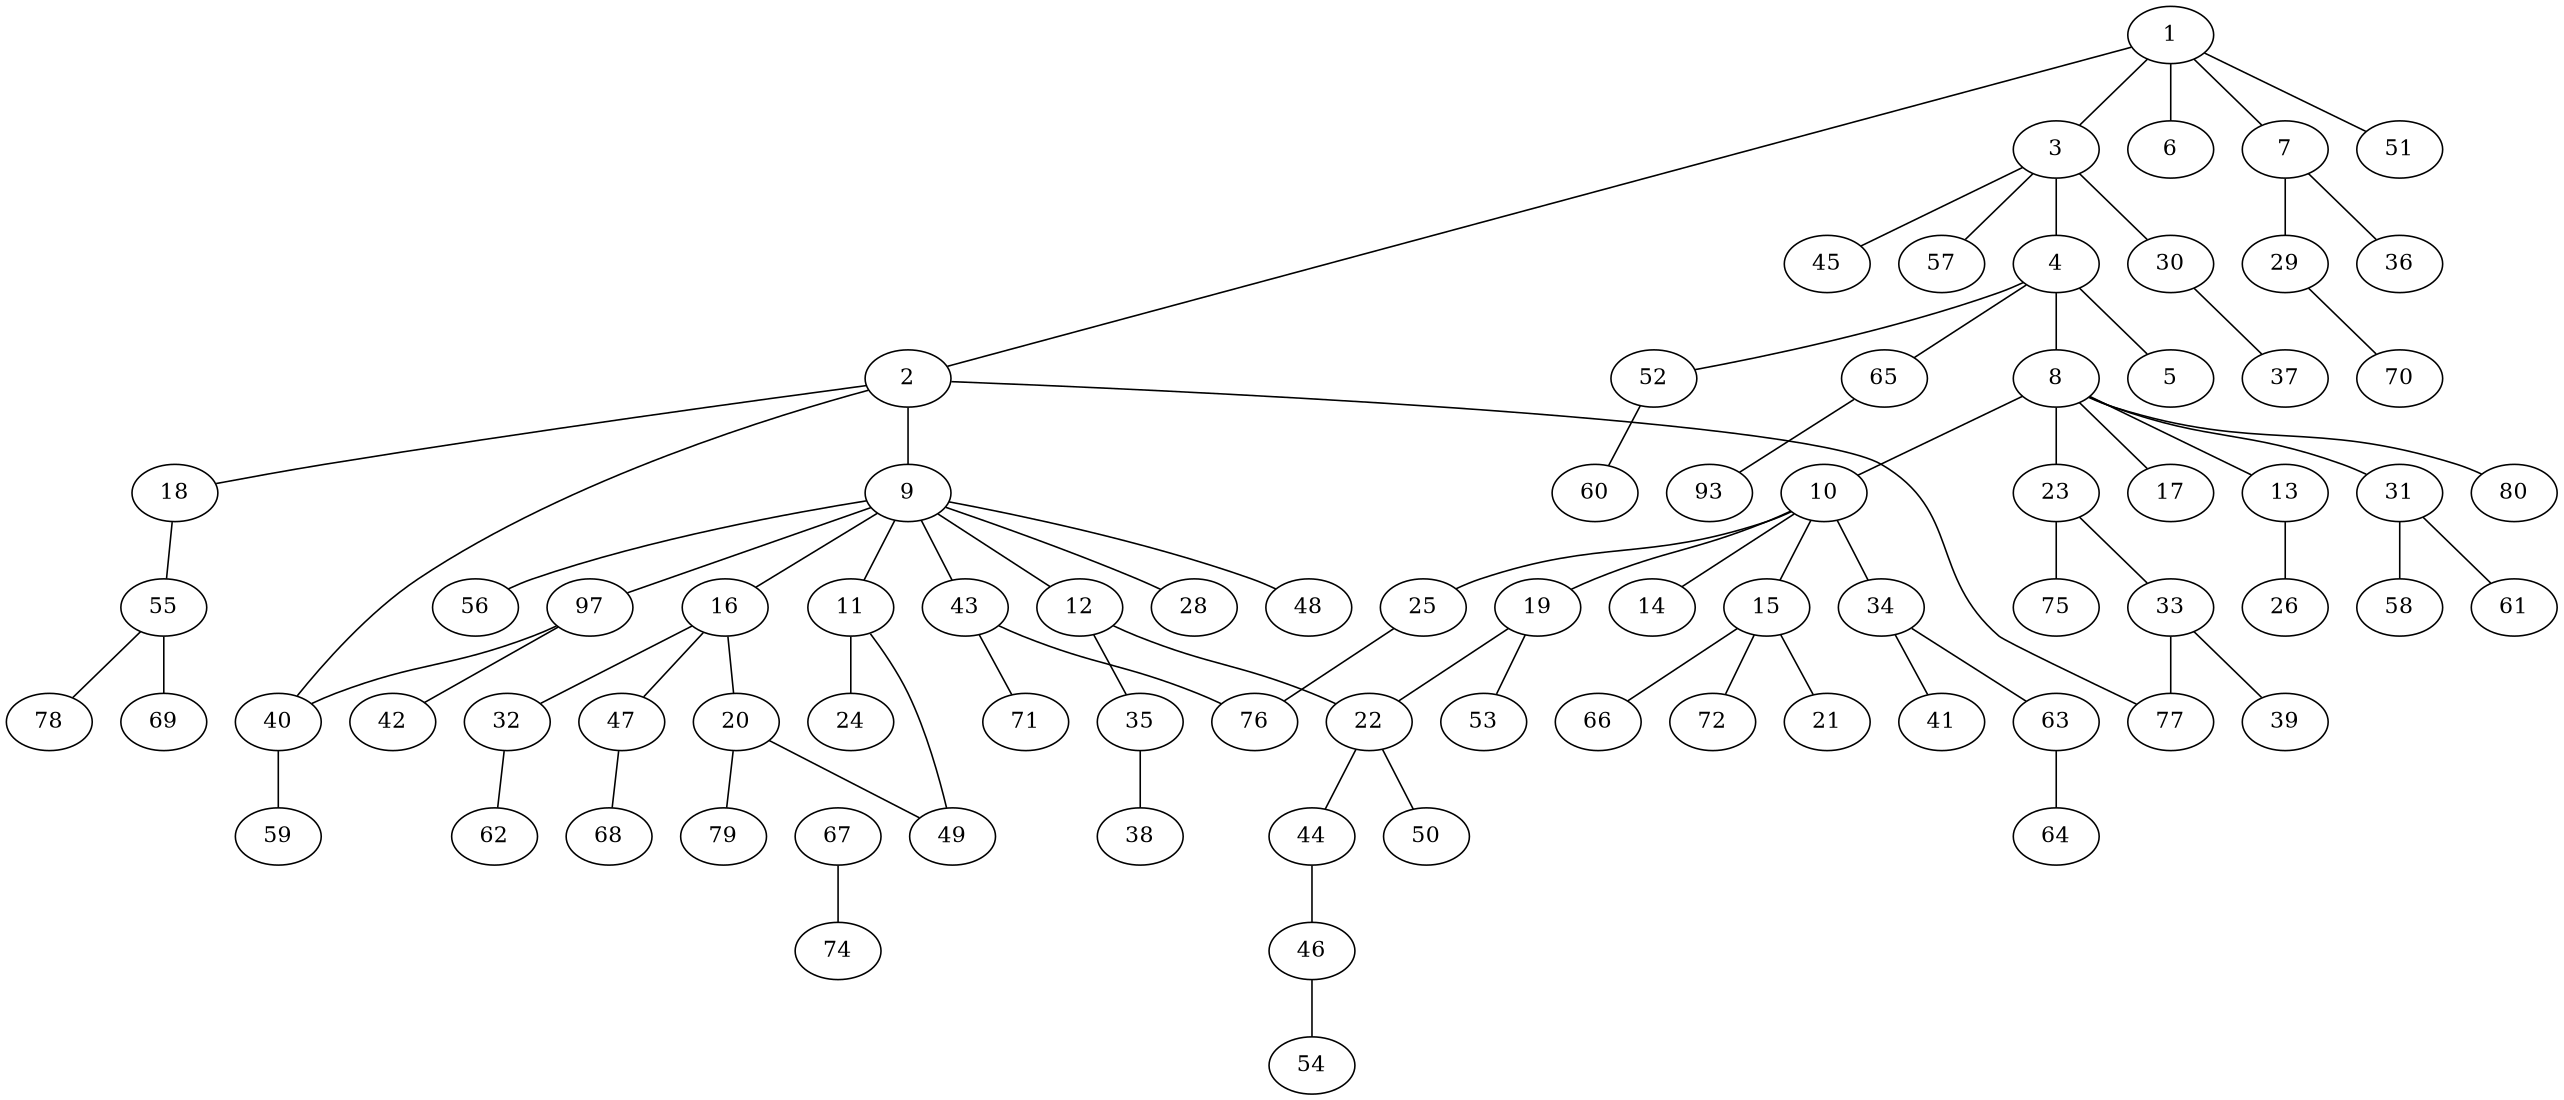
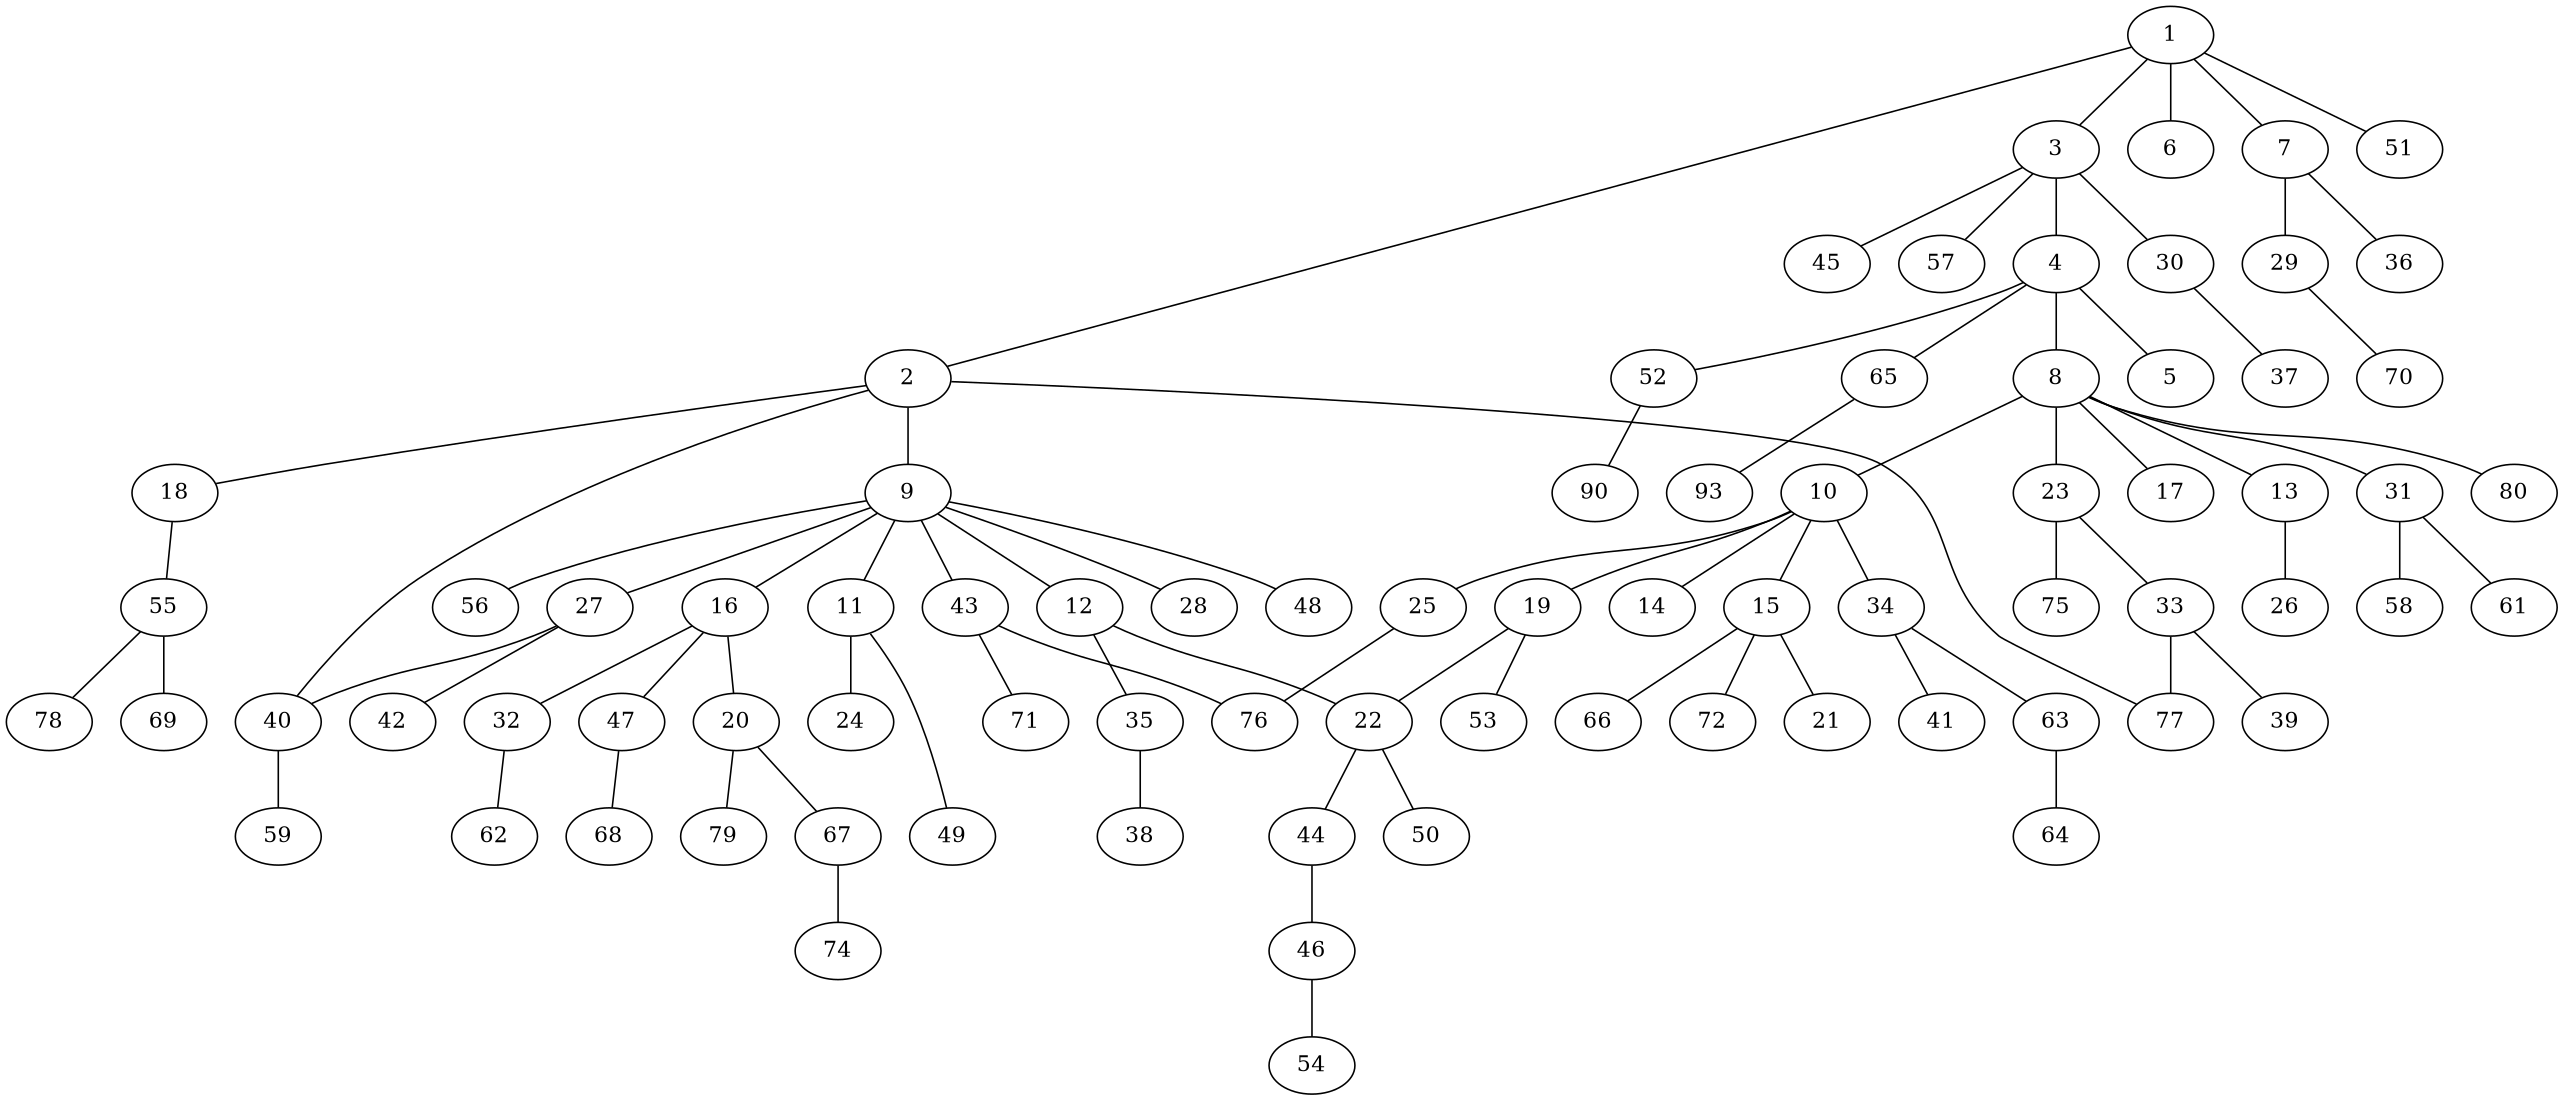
  graph {
    1
    2
    3
    6
    7
    51
    9
    18
    40
    77
    4
    30
    45
    57
    29
    36
    11
    12
    16
-   27 [label=97]
+   27
    28
    43
    48
    56
    55
    59
    5
    8
    52
    65
    37
    70
    24
    49
    22
    35
    20
    32
    47
    42
    76
    71
    69
    78
    10
    13
    17
    23
    31
    80
-   60
+   60 [label=90]
    n52 [label=93]
    14
    15
    19
    25
    34
    26
    33
    75
    58
    61
    21
    66
    72
    53
    41
    63
    39
    44
    50
    38
    67
    79
    62
    68
    64
    46
    74
    54
    1 -- 2
    1 -- 3
    1 -- 6
    1 -- 7
    1 -- 51
    2 -- 9
    2 -- 18
    2 -- 40
    2 -- 77
    3 -- 4
    3 -- 30
    3 -- 45
    3 -- 57
    7 -- 29
    7 -- 36
    9 -- 11
    9 -- 12
    9 -- 16
    9 -- 27
    9 -- 28
    9 -- 43
    9 -- 48
    9 -- 56
    18 -- 55
    40 -- 59
    4 -- 5
    4 -- 8
    4 -- 52
    4 -- 65
    30 -- 37
    29 -- 70
    11 -- 24
    11 -- 49
    12 -- 22
    12 -- 35
    16 -- 20
    16 -- 32
    16 -- 47
    27 -- 40
    27 -- 42
    43 -- 76
    43 -- 71
    55 -- 69
    55 -- 78
    8 -- 10
    8 -- 13
    8 -- 17
    8 -- 23
    8 -- 31
    8 -- 80
    52 -- 60
    65 -- n52
    22 -- 44
    22 -- 50
    35 -- 38
-   20 -- 49
+   20 -- 67
    20 -- 79
    32 -- 62
    47 -- 68
    10 -- 14
    10 -- 15
    10 -- 19
    10 -- 25
    10 -- 34
    13 -- 26
    23 -- 33
    23 -- 75
    31 -- 58
    31 -- 61
    15 -- 21
    15 -- 66
    15 -- 72
    19 -- 22
    19 -- 53
    25 -- 76
    34 -- 41
    34 -- 63
    33 -- 77
    33 -- 39
    63 -- 64
    44 -- 46
    67 -- 74
    46 -- 54
  }
